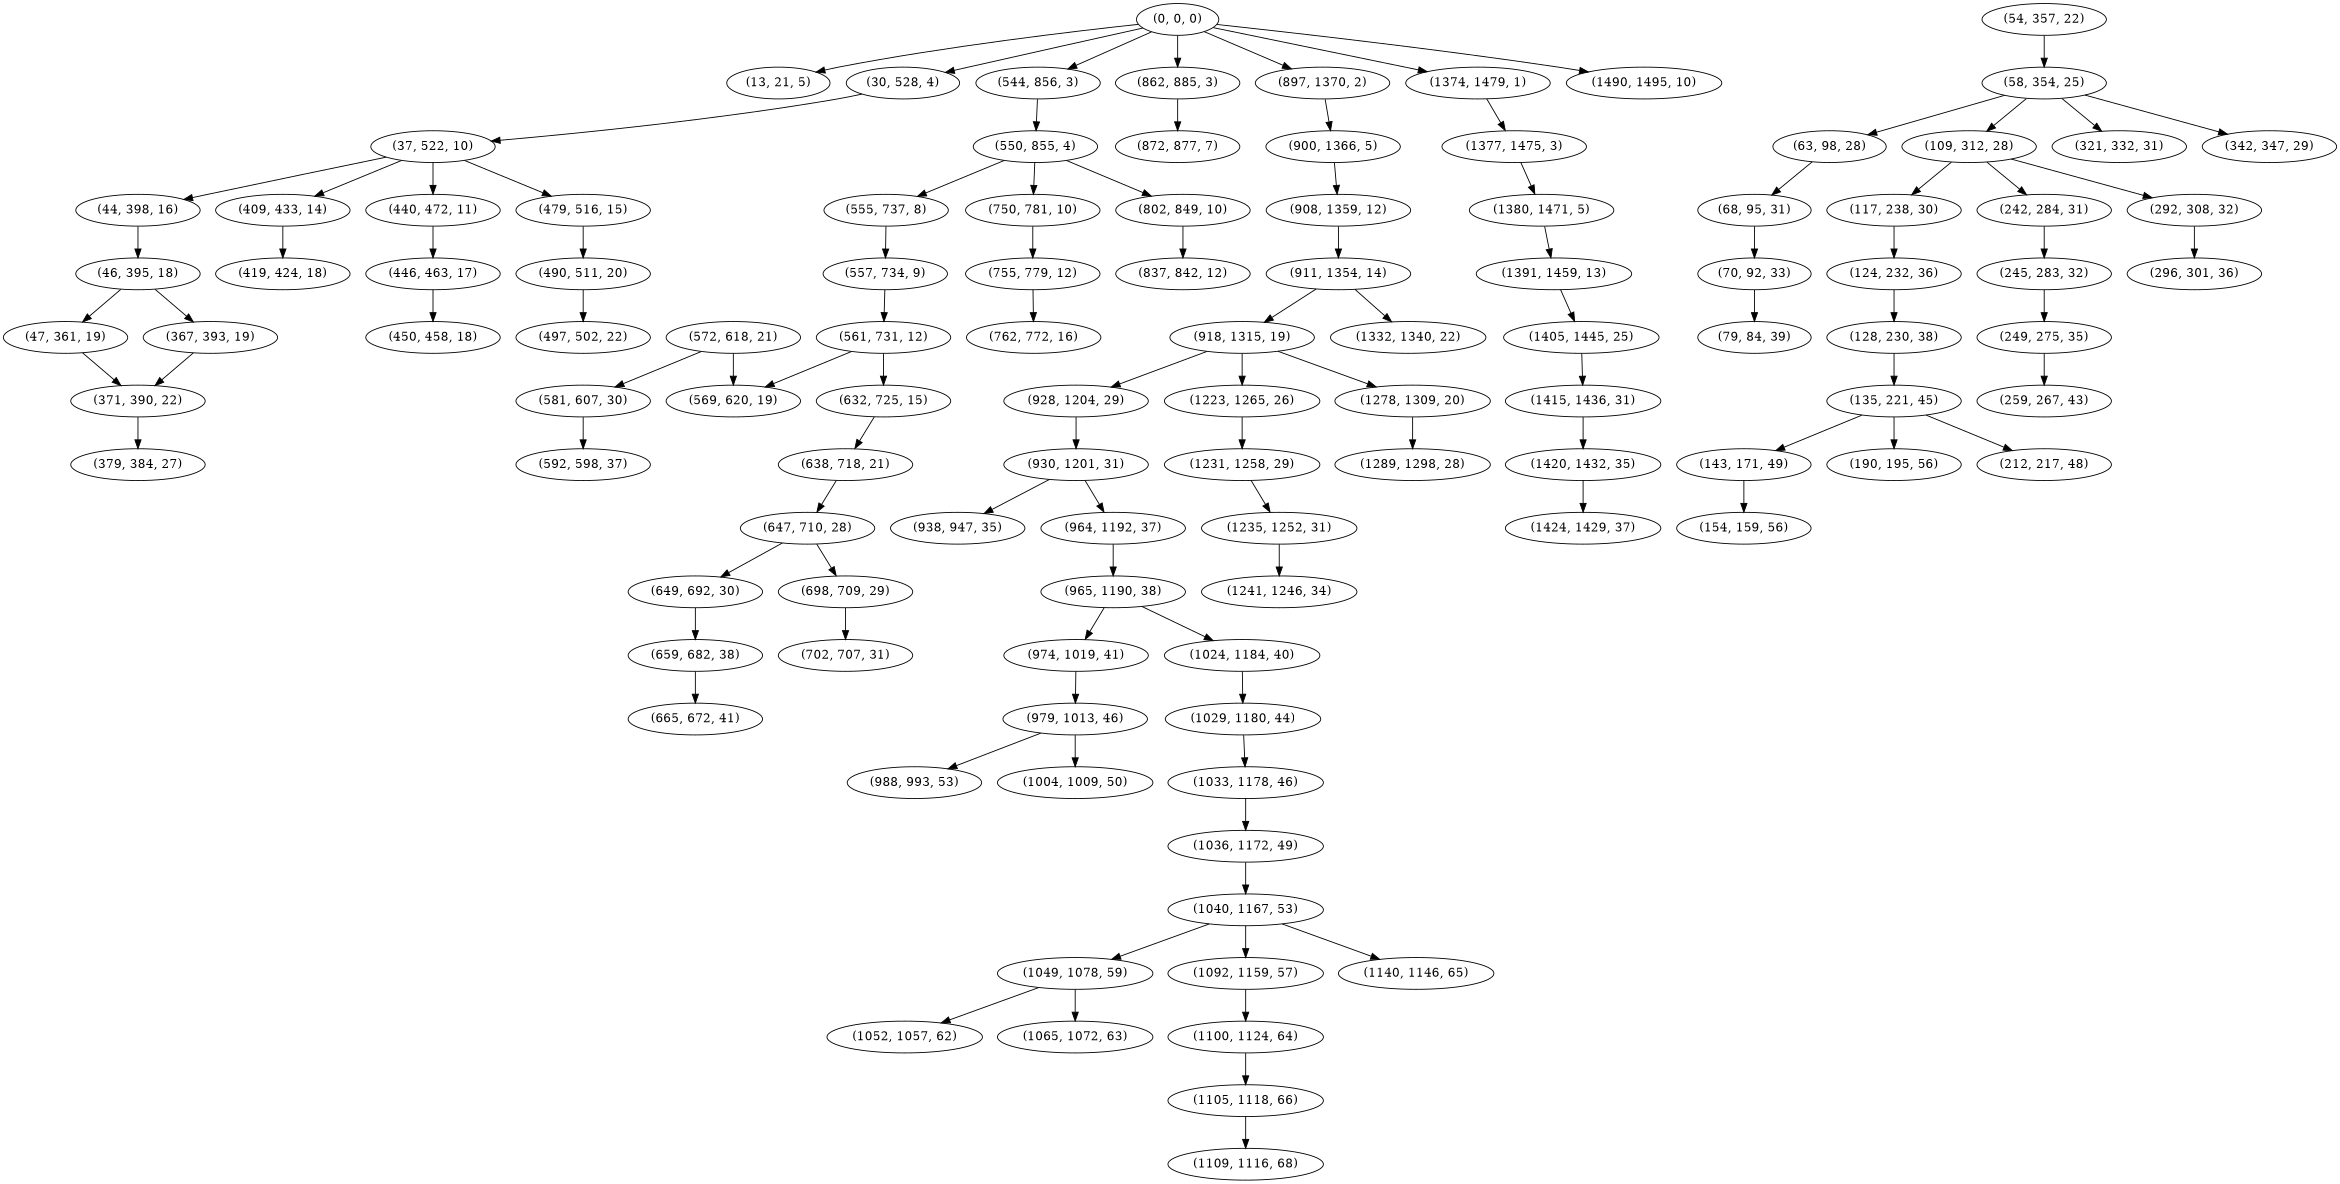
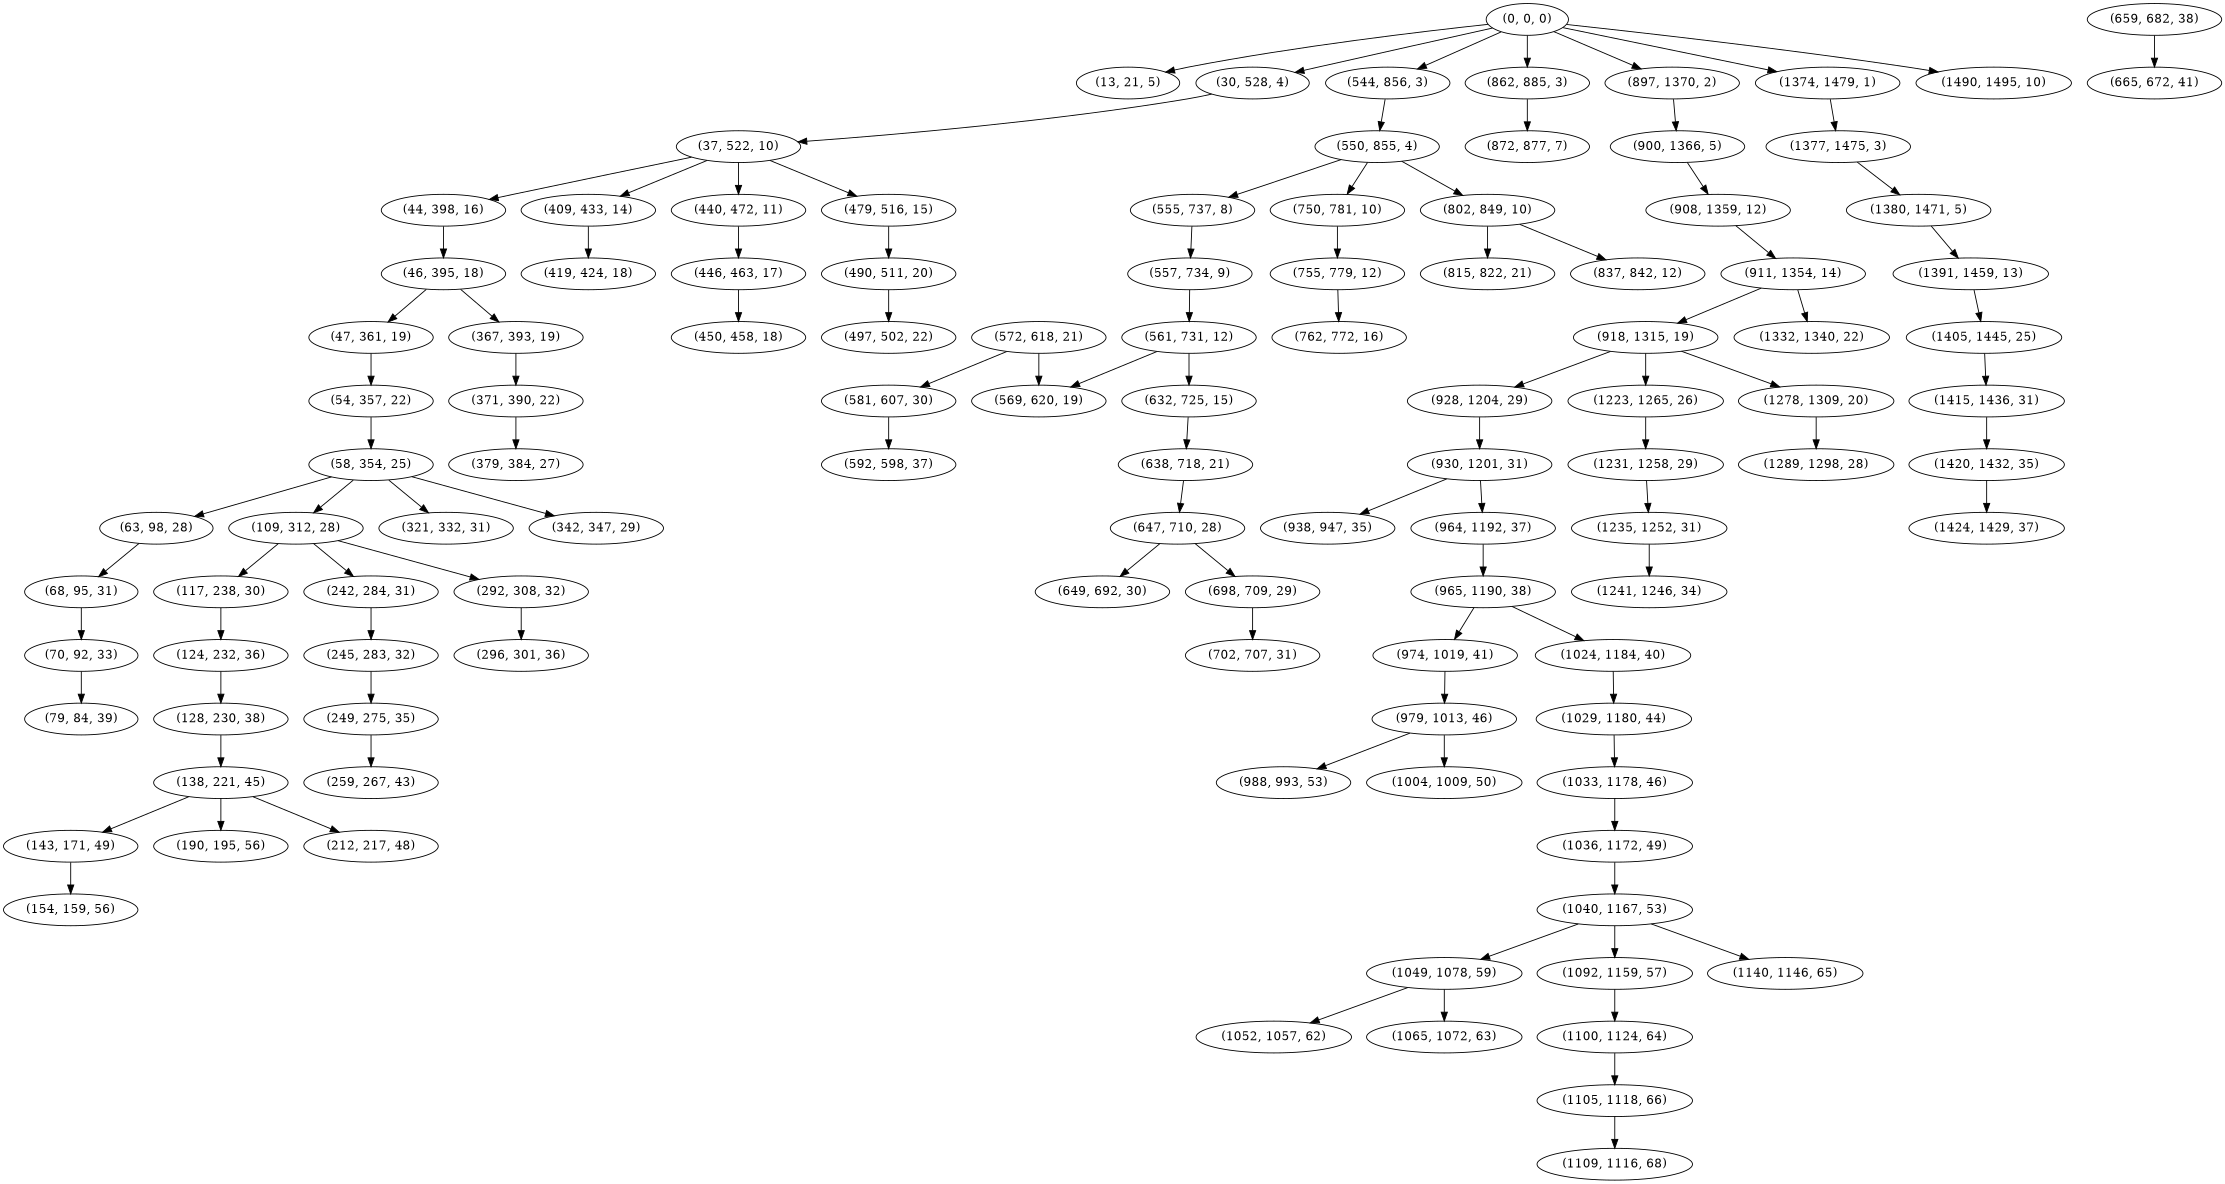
  digraph {
    "(0, 0, 0)"
    "(13, 21, 5)"
    "(30, 528, 4)"
    "(544, 856, 3)"
    "(862, 885, 3)"
    "(897, 1370, 2)"
    "(1374, 1479, 1)"
    "(1490, 1495, 10)"
    "(37, 522, 10)"
    "(550, 855, 4)"
    "(872, 877, 7)"
    "(900, 1366, 5)"
    "(1377, 1475, 3)"
    "(44, 398, 16)"
    "(409, 433, 14)"
    "(440, 472, 11)"
    "(479, 516, 15)"
    "(46, 395, 18)"
    "(419, 424, 18)"
    "(446, 463, 17)"
    "(490, 511, 20)"
    "(47, 361, 19)"
    "(367, 393, 19)"
    "(54, 357, 22)"
    "(371, 390, 22)"
    "(58, 354, 25)"
    "(63, 98, 28)"
    "(109, 312, 28)"
    "(321, 332, 31)"
    "(342, 347, 29)"
    "(68, 95, 31)"
    "(117, 238, 30)"
    "(242, 284, 31)"
    "(292, 308, 32)"
    "(70, 92, 33)"
    "(79, 84, 39)"
    "(124, 232, 36)"
    "(245, 283, 32)"
    "(296, 301, 36)"
    "(128, 230, 38)"
-   "(138, 221, 45)" [label="(135, 221, 45)"]
+   "(138, 221, 45)"
    "(143, 171, 49)"
    "(190, 195, 56)"
    "(212, 217, 48)"
    "(154, 159, 56)"
    "(249, 275, 35)"
    "(259, 267, 43)"
    "(379, 384, 27)"
    "(450, 458, 18)"
    "(497, 502, 22)"
    "(555, 737, 8)"
    "(750, 781, 10)"
    "(802, 849, 10)"
    "(557, 734, 9)"
    "(755, 779, 12)"
+   "(815, 822, 21)"
    "(837, 842, 12)"
    "(561, 731, 12)"
    "(569, 620, 19)"
    "(632, 725, 15)"
    "(638, 718, 21)"
    "(572, 618, 21)"
    "(581, 607, 30)"
    "(592, 598, 37)"
    "(647, 710, 28)"
    "(649, 692, 30)"
    "(698, 709, 29)"
    "(659, 682, 38)"
    "(702, 707, 31)"
    "(665, 672, 41)"
    "(762, 772, 16)"
    "(908, 1359, 12)"
    "(911, 1354, 14)"
    "(918, 1315, 19)"
    "(1332, 1340, 22)"
    "(928, 1204, 29)"
    "(1223, 1265, 26)"
    "(1278, 1309, 20)"
    "(930, 1201, 31)"
    "(1231, 1258, 29)"
    "(1289, 1298, 28)"
    "(938, 947, 35)"
    "(964, 1192, 37)"
    "(965, 1190, 38)"
    "(974, 1019, 41)"
    "(1024, 1184, 40)"
    "(979, 1013, 46)"
    "(1029, 1180, 44)"
    "(988, 993, 53)"
    "(1004, 1009, 50)"
    "(1033, 1178, 46)"
    "(1036, 1172, 49)"
    "(1040, 1167, 53)"
    "(1049, 1078, 59)"
    "(1092, 1159, 57)"
    "(1140, 1146, 65)"
    "(1052, 1057, 62)"
    "(1065, 1072, 63)"
    "(1100, 1124, 64)"
    "(1105, 1118, 66)"
    "(1109, 1116, 68)"
    "(1235, 1252, 31)"
    "(1241, 1246, 34)"
    "(1380, 1471, 5)"
    "(1391, 1459, 13)"
    "(1405, 1445, 25)"
    "(1415, 1436, 31)"
    "(1420, 1432, 35)"
    "(1424, 1429, 37)"
    "(0, 0, 0)" -> "(13, 21, 5)"
    "(0, 0, 0)" -> "(30, 528, 4)"
    "(0, 0, 0)" -> "(544, 856, 3)"
    "(0, 0, 0)" -> "(862, 885, 3)"
    "(0, 0, 0)" -> "(897, 1370, 2)"
    "(0, 0, 0)" -> "(1374, 1479, 1)"
    "(0, 0, 0)" -> "(1490, 1495, 10)"
    "(30, 528, 4)" -> "(37, 522, 10)"
    "(544, 856, 3)" -> "(550, 855, 4)"
    "(862, 885, 3)" -> "(872, 877, 7)"
    "(897, 1370, 2)" -> "(900, 1366, 5)"
    "(1374, 1479, 1)" -> "(1377, 1475, 3)"
    "(37, 522, 10)" -> "(44, 398, 16)"
    "(37, 522, 10)" -> "(409, 433, 14)"
    "(37, 522, 10)" -> "(440, 472, 11)"
    "(37, 522, 10)" -> "(479, 516, 15)"
    "(550, 855, 4)" -> "(555, 737, 8)"
    "(550, 855, 4)" -> "(750, 781, 10)"
    "(550, 855, 4)" -> "(802, 849, 10)"
    "(900, 1366, 5)" -> "(908, 1359, 12)"
    "(1377, 1475, 3)" -> "(1380, 1471, 5)"
    "(44, 398, 16)" -> "(46, 395, 18)"
    "(409, 433, 14)" -> "(419, 424, 18)"
    "(440, 472, 11)" -> "(446, 463, 17)"
    "(479, 516, 15)" -> "(490, 511, 20)"
    "(46, 395, 18)" -> "(47, 361, 19)"
    "(46, 395, 18)" -> "(367, 393, 19)"
    "(446, 463, 17)" -> "(450, 458, 18)"
    "(490, 511, 20)" -> "(497, 502, 22)"
-   "(47, 361, 19)" -> "(371, 390, 22)"
+   "(47, 361, 19)" -> "(54, 357, 22)"
    "(367, 393, 19)" -> "(371, 390, 22)"
    "(54, 357, 22)" -> "(58, 354, 25)"
    "(371, 390, 22)" -> "(379, 384, 27)"
    "(58, 354, 25)" -> "(63, 98, 28)"
    "(58, 354, 25)" -> "(109, 312, 28)"
    "(58, 354, 25)" -> "(321, 332, 31)"
    "(58, 354, 25)" -> "(342, 347, 29)"
    "(63, 98, 28)" -> "(68, 95, 31)"
    "(109, 312, 28)" -> "(117, 238, 30)"
    "(109, 312, 28)" -> "(242, 284, 31)"
    "(109, 312, 28)" -> "(292, 308, 32)"
    "(68, 95, 31)" -> "(70, 92, 33)"
    "(117, 238, 30)" -> "(124, 232, 36)"
    "(242, 284, 31)" -> "(245, 283, 32)"
    "(292, 308, 32)" -> "(296, 301, 36)"
    "(70, 92, 33)" -> "(79, 84, 39)"
    "(124, 232, 36)" -> "(128, 230, 38)"
    "(245, 283, 32)" -> "(249, 275, 35)"
    "(128, 230, 38)" -> "(138, 221, 45)"
    "(138, 221, 45)" -> "(143, 171, 49)"
    "(138, 221, 45)" -> "(190, 195, 56)"
    "(138, 221, 45)" -> "(212, 217, 48)"
    "(143, 171, 49)" -> "(154, 159, 56)"
    "(249, 275, 35)" -> "(259, 267, 43)"
    "(555, 737, 8)" -> "(557, 734, 9)"
    "(750, 781, 10)" -> "(755, 779, 12)"
+   "(802, 849, 10)" -> "(815, 822, 21)"
    "(802, 849, 10)" -> "(837, 842, 12)"
    "(557, 734, 9)" -> "(561, 731, 12)"
    "(755, 779, 12)" -> "(762, 772, 16)"
    "(561, 731, 12)" -> "(569, 620, 19)"
    "(561, 731, 12)" -> "(632, 725, 15)"
    "(632, 725, 15)" -> "(638, 718, 21)"
    "(638, 718, 21)" -> "(647, 710, 28)"
    "(572, 618, 21)" -> "(569, 620, 19)"
    "(572, 618, 21)" -> "(581, 607, 30)"
    "(581, 607, 30)" -> "(592, 598, 37)"
    "(647, 710, 28)" -> "(649, 692, 30)"
    "(647, 710, 28)" -> "(698, 709, 29)"
-   "(649, 692, 30)" -> "(659, 682, 38)"
    "(698, 709, 29)" -> "(702, 707, 31)"
    "(659, 682, 38)" -> "(665, 672, 41)"
    "(908, 1359, 12)" -> "(911, 1354, 14)"
    "(911, 1354, 14)" -> "(918, 1315, 19)"
    "(911, 1354, 14)" -> "(1332, 1340, 22)"
    "(918, 1315, 19)" -> "(928, 1204, 29)"
    "(918, 1315, 19)" -> "(1223, 1265, 26)"
    "(918, 1315, 19)" -> "(1278, 1309, 20)"
    "(928, 1204, 29)" -> "(930, 1201, 31)"
    "(1223, 1265, 26)" -> "(1231, 1258, 29)"
    "(1278, 1309, 20)" -> "(1289, 1298, 28)"
    "(930, 1201, 31)" -> "(938, 947, 35)"
    "(930, 1201, 31)" -> "(964, 1192, 37)"
    "(1231, 1258, 29)" -> "(1235, 1252, 31)"
    "(964, 1192, 37)" -> "(965, 1190, 38)"
    "(965, 1190, 38)" -> "(974, 1019, 41)"
    "(965, 1190, 38)" -> "(1024, 1184, 40)"
    "(974, 1019, 41)" -> "(979, 1013, 46)"
    "(1024, 1184, 40)" -> "(1029, 1180, 44)"
    "(979, 1013, 46)" -> "(988, 993, 53)"
    "(979, 1013, 46)" -> "(1004, 1009, 50)"
    "(1029, 1180, 44)" -> "(1033, 1178, 46)"
    "(1033, 1178, 46)" -> "(1036, 1172, 49)"
    "(1036, 1172, 49)" -> "(1040, 1167, 53)"
    "(1040, 1167, 53)" -> "(1049, 1078, 59)"
    "(1040, 1167, 53)" -> "(1092, 1159, 57)"
    "(1040, 1167, 53)" -> "(1140, 1146, 65)"
    "(1049, 1078, 59)" -> "(1052, 1057, 62)"
    "(1049, 1078, 59)" -> "(1065, 1072, 63)"
    "(1092, 1159, 57)" -> "(1100, 1124, 64)"
    "(1100, 1124, 64)" -> "(1105, 1118, 66)"
    "(1105, 1118, 66)" -> "(1109, 1116, 68)"
    "(1235, 1252, 31)" -> "(1241, 1246, 34)"
    "(1380, 1471, 5)" -> "(1391, 1459, 13)"
    "(1391, 1459, 13)" -> "(1405, 1445, 25)"
    "(1405, 1445, 25)" -> "(1415, 1436, 31)"
    "(1415, 1436, 31)" -> "(1420, 1432, 35)"
    "(1420, 1432, 35)" -> "(1424, 1429, 37)"
  }
